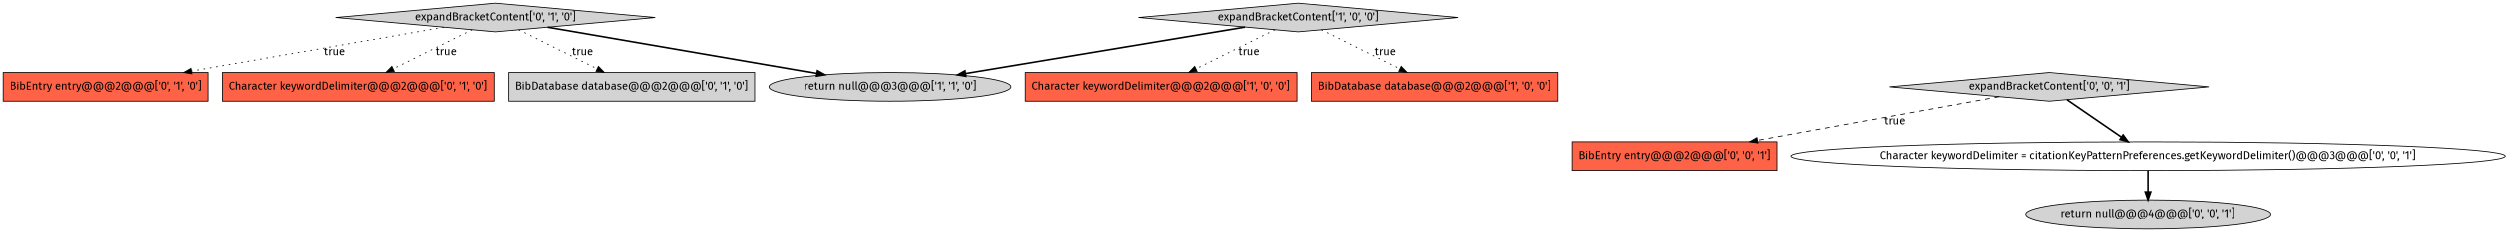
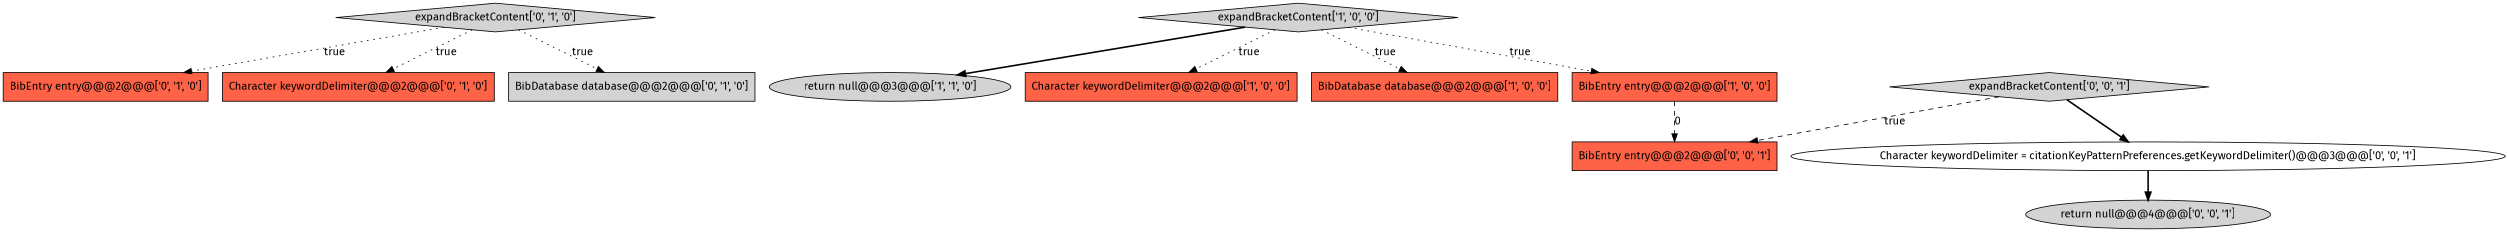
  digraph {
    fontname="Fira Sans"
    node [fillcolor=lightgray fontname="Fira Sans" shape=box style=filled]
    edge [fontname="Fira Sans" style=dotted]
    n1 [label="return null@@@3@@@['1', '1', '0']" shape=ellipse]
    n2 [fillcolor=tomato label="BibEntry entry@@@2@@@['0', '1', '0']"]
    n3 [fillcolor=tomato label="BibEntry entry@@@2@@@['0', '0', '1']"]
    n4 [label="expandBracketContent['0', '0', '1']" shape=diamond]
    n5 [fillcolor=white label="Character keywordDelimiter = citationKeyPatternPreferences.getKeywordDelimiter()@@@3@@@['0', '0', '1']" shape=ellipse]
    n6 [label="return null@@@4@@@['0', '0', '1']" shape=ellipse]
    n7 [fillcolor=tomato label="Character keywordDelimiter@@@2@@@['1', '0', '0']"]
    n8 [fillcolor=tomato label="Character keywordDelimiter@@@2@@@['0', '1', '0']"]
    n9 [fillcolor=tomato label="BibDatabase database@@@2@@@['1', '0', '0']"]
    n10 [label="expandBracketContent['0', '1', '0']" shape=diamond]
    n11 [label="BibDatabase database@@@2@@@['0', '1', '0']"]
    n12 [label="expandBracketContent['1', '0', '0']" shape=diamond]
+   n13 [fillcolor=tomato label="BibEntry entry@@@2@@@['1', '0', '0']"]
    n4 -> n3 [label=true style=dashed]
    n4 -> n5 [style=bold]
    n5 -> n6 [style=bold]
-   n10 -> n1 [style=bold]
    n10 -> n2 [label=true]
    n10 -> n8 [label=true]
    n10 -> n11 [label=true]
    n12 -> n1 [style=bold]
    n12 -> n7 [label=true]
    n12 -> n9 [label=true]
+   n12 -> n13 [label=true]
+   n13 -> n3 [label=0 style=dashed]
  }
